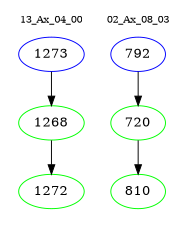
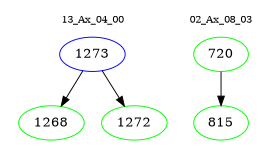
  digraph {
    node [color=green]
    edge [color=black]
    n1 [color=blue label=1273]
    n2 [label=1268]
    n3 [label=1272]
-   n4 [color=blue label=792]
    n5 [label=720]
-   n6 [label=810]
+   n6 [label=815]
    subgraph cluster_1 {
      color=white
      fontsize=10
      label="13_Ax_04_00"
      n1
      n2
      n3
    }
    subgraph cluster_2 {
      color=white
      fontsize=10
      label="02_Ax_08_03"
-     n4
      n5
      n6
    }
    n1 -> n2
-   n2 -> n3
-   n4 -> n5
+   n1 -> n3
    n5 -> n6
  }
